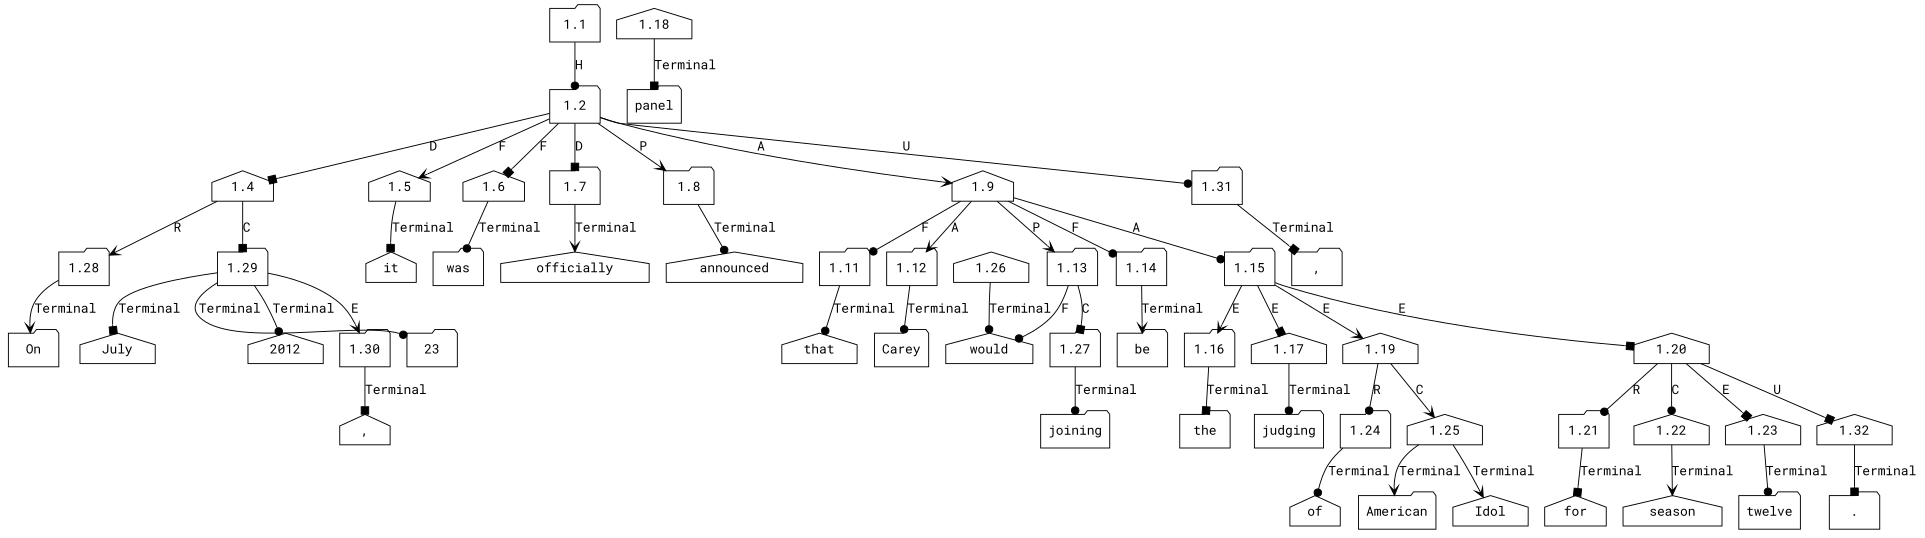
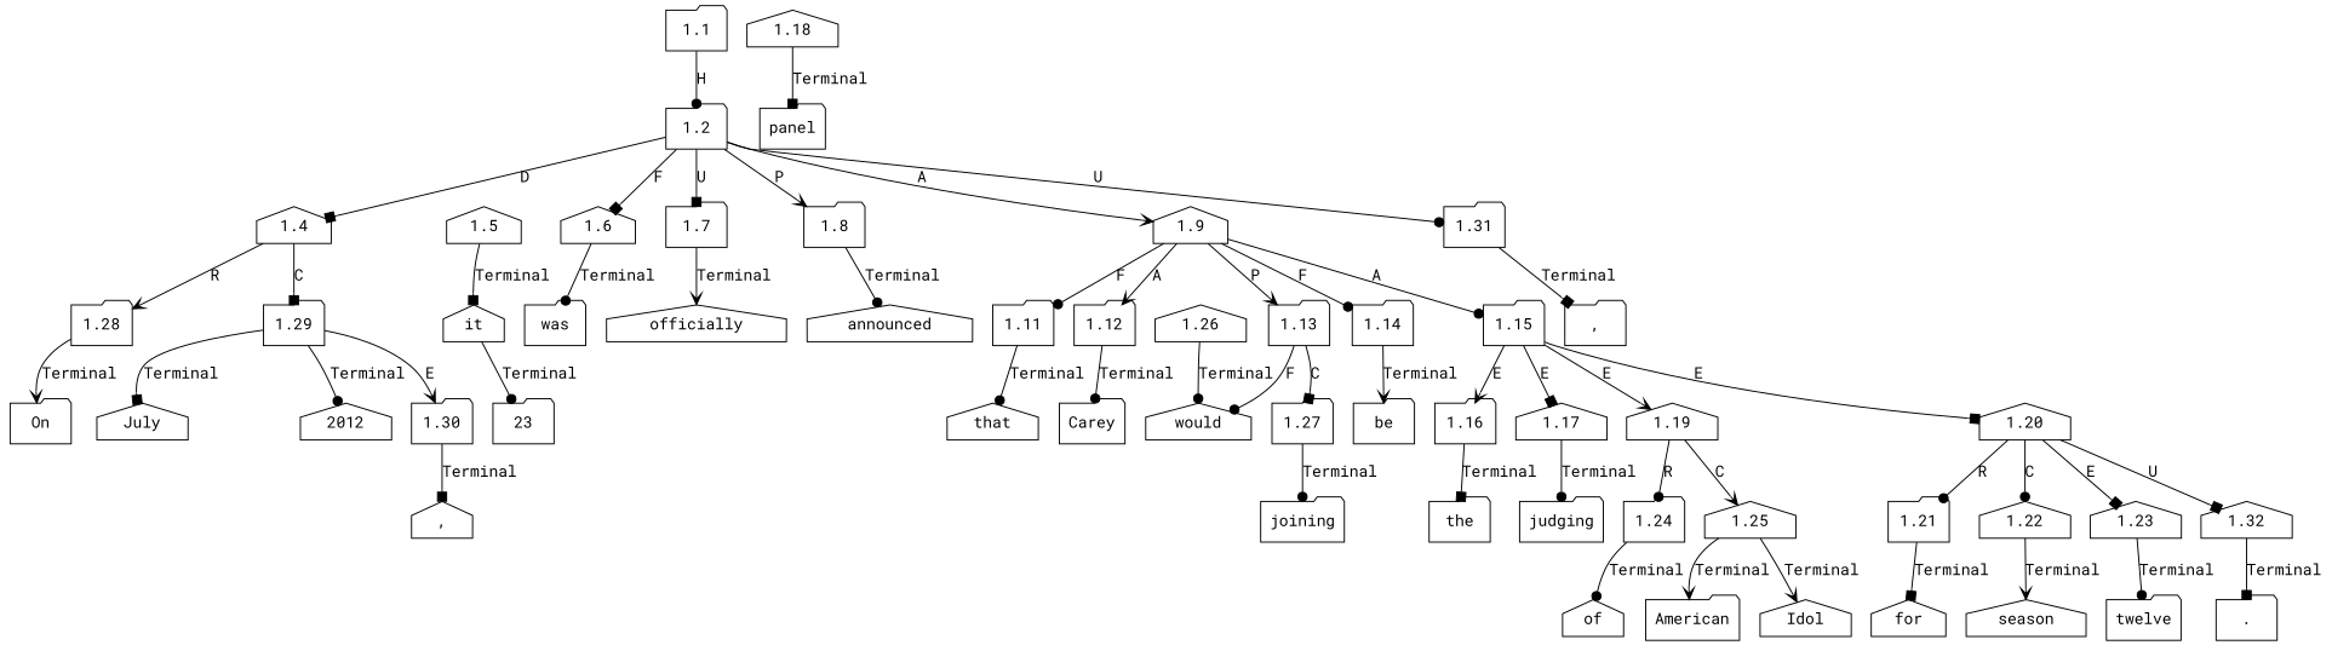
  digraph {
    fontname="Roboto Mono"
    node [fontname="Roboto Mono" ordering=out shape=folder]
    edge [arrowhead=dot fontname="Roboto Mono" ordering=out]
    n1 [label=On]
    n2 [label=announced shape=house]
    n3 [label=that shape=house]
    n4 [label=Carey]
    n5 [label=would shape=house]
    n6 [label=be]
    n7 [label=joining]
    n8 [label=the]
    n9 [label=judging]
    n10 [label=panel]
    n11 [label=of shape=house]
    n12 [label=July shape=house]
    n13 [label=American]
    n14 [label=Idol shape=house]
    n15 [label=for shape=house]
    n16 [label=season shape=house]
    n17 [label=twelve]
    n18 [label="."]
    n19 [label=23]
    n20 [label="," shape=house]
    n21 [label=2012 shape=house]
    n22 [label=","]
    n23 [label=it shape=house]
    n24 [label=was]
    n25 [label=officially shape=house]
    n26 [label=1.1]
    n27 [label=1.2]
    n28 [label=1.4 shape=house]
    n29 [label=1.5 shape=house]
    n30 [label=1.6 shape=house]
    n31 [label=1.7]
    n32 [label=1.8]
    n33 [label=1.9 shape=house]
    n34 [label=1.31]
    n35 [label=1.28]
    n36 [label=1.29]
    n37 [label=1.11]
    n38 [label=1.12]
    n39 [label=1.13]
    n40 [label=1.14]
    n41 [label=1.15]
    n42 [label=1.30]
    n43 [label=1.27]
    n44 [label=1.16]
    n45 [label=1.17 shape=house]
    n46 [label=1.19 shape=house]
    n47 [label=1.20 shape=house]
    n48 [label=1.26 shape=house]
    n49 [label=1.18 shape=house]
    n50 [label=1.24]
    n51 [label=1.25 shape=house]
    n52 [label=1.21]
    n53 [label=1.22 shape=house]
    n54 [label=1.23 shape=house]
    n55 [label=1.32 shape=house]
    n26 -> n27 [label=H]
    n27 -> n28 [arrowhead=box label=D]
-   n27 -> n29 [arrowhead=vee label=F]
    n27 -> n30 [arrowhead=box label=F]
-   n27 -> n31 [arrowhead=box label=D]
+   n27 -> n31 [arrowhead=box label=U]
    n27 -> n32 [arrowhead=vee label=P]
    n27 -> n33 [arrowhead=vee label=A]
    n27 -> n34 [label=U]
    n28 -> n35 [arrowhead=vee label=R]
    n28 -> n36 [arrowhead=box label=C]
    n29 -> n23 [arrowhead=box label=Terminal]
    n30 -> n24 [label=Terminal]
    n31 -> n25 [arrowhead=vee label=Terminal]
    n32 -> n2 [label=Terminal]
    n33 -> n37 [label=F]
    n33 -> n38 [arrowhead=vee label=A]
    n33 -> n39 [arrowhead=vee label=P]
    n33 -> n40 [label=F]
    n33 -> n41 [label=A]
    n34 -> n22 [arrowhead=box label=Terminal]
    n35 -> n1 [arrowhead=vee label=Terminal]
    n36 -> n12 [arrowhead=box label=Terminal]
-   n36 -> n19 [label=Terminal]
+   n23 -> n19 [label=Terminal]
    n36 -> n21 [label=Terminal]
    n36 -> n42 [arrowhead=vee label=E]
    n37 -> n3 [label=Terminal]
    n38 -> n4 [label=Terminal]
    n39 -> n5 [label=F]
    n39 -> n43 [arrowhead=box label=C]
    n40 -> n6 [arrowhead=vee label=Terminal]
    n41 -> n44 [arrowhead=vee label=E]
    n41 -> n45 [arrowhead=box label=E]
    n41 -> n46 [arrowhead=vee label=E]
    n41 -> n47 [arrowhead=box label=E]
    n42 -> n20 [arrowhead=box label=Terminal]
    n43 -> n7 [label=Terminal]
    n44 -> n8 [arrowhead=box label=Terminal]
    n45 -> n9 [label=Terminal]
    n46 -> n50 [label=R]
    n46 -> n51 [arrowhead=vee label=C]
    n47 -> n52 [label=R]
    n47 -> n53 [label=C]
    n47 -> n54 [arrowhead=box label=E]
    n47 -> n55 [arrowhead=box label=U]
    n48 -> n5 [label=Terminal]
    n49 -> n10 [arrowhead=box label=Terminal]
    n50 -> n11 [label=Terminal]
    n51 -> n13 [arrowhead=vee label=Terminal]
    n51 -> n14 [arrowhead=vee label=Terminal]
    n52 -> n15 [arrowhead=box label=Terminal]
    n53 -> n16 [arrowhead=vee label=Terminal]
    n54 -> n17 [label=Terminal]
    n55 -> n18 [arrowhead=box label=Terminal]
  }
